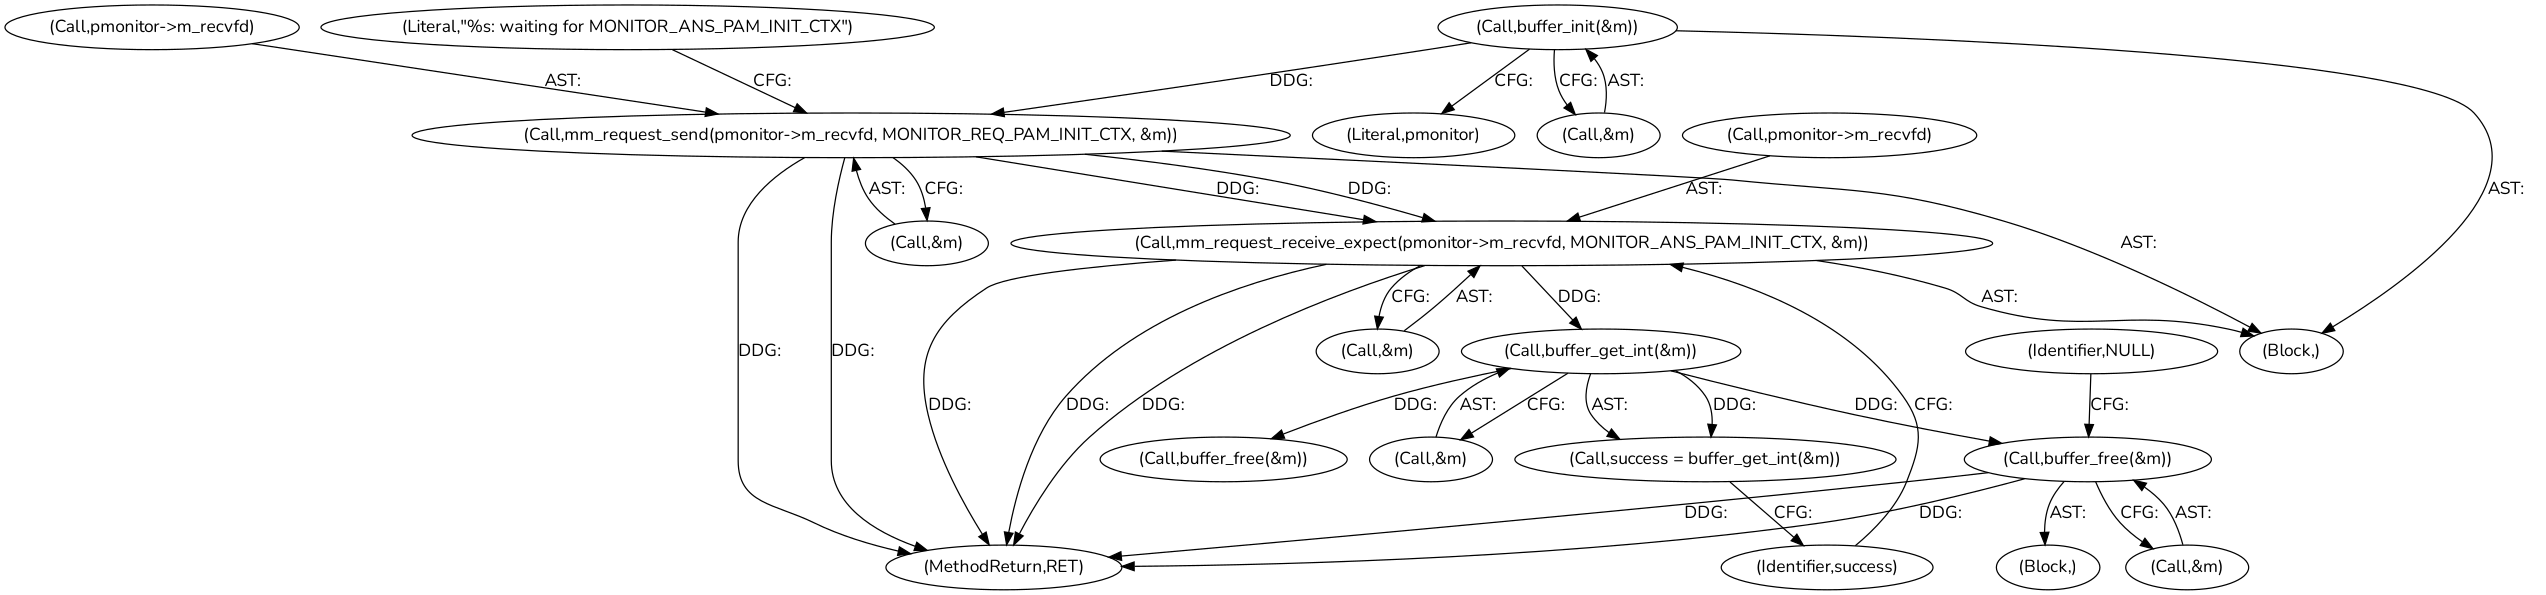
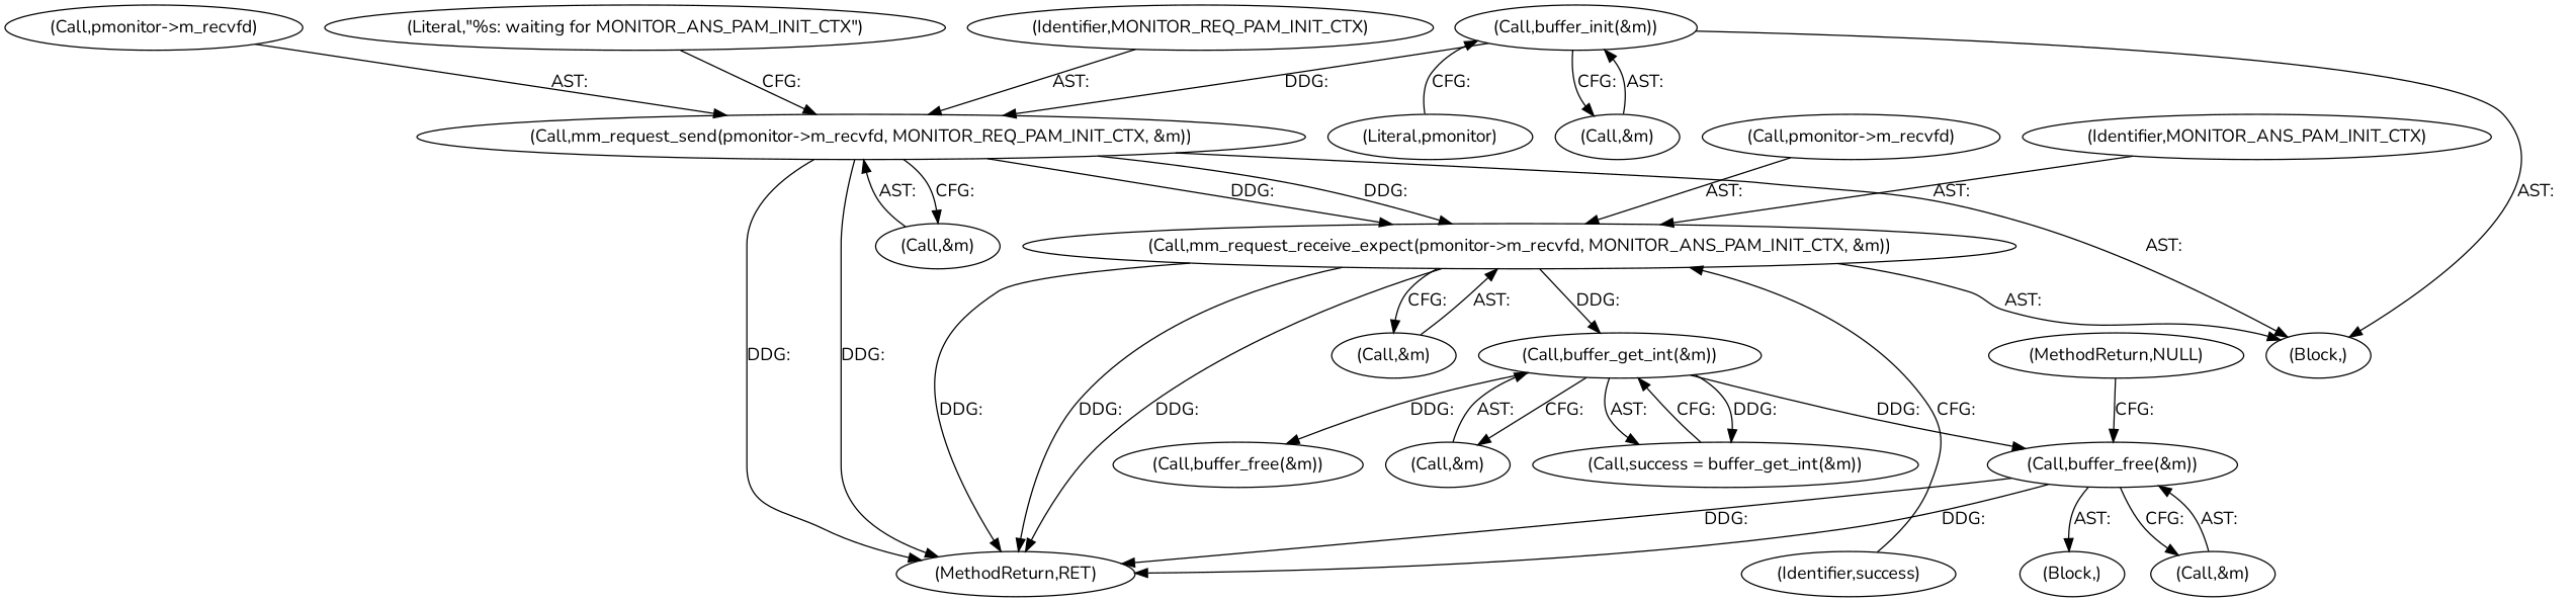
  digraph {
    fontname=Nunito
    node [fontname=Nunito]
    edge [fontname=Nunito]
    n1 [label="(Call,buffer_free(&m))"]
    n2 [label="(Call,&m)"]
    n3 [label="(MethodReturn,RET)"]
    n4 [label="(Block,)"]
    n5 [label="(Call,buffer_get_int(&m))"]
    n6 [label="(Call,success = buffer_get_int(&m))"]
    n7 [label="(Call,&m)"]
    n8 [label="(Call,buffer_free(&m))"]
    n9 [label="(Call,mm_request_receive_expect(pmonitor->m_recvfd, MONITOR_ANS_PAM_INIT_CTX, &m))"]
    n10 [label="(Call,&m)"]
    n11 [label="(Block,)"]
    n12 [label="(Call,mm_request_send(pmonitor->m_recvfd, MONITOR_REQ_PAM_INIT_CTX, &m))"]
    n13 [label="(Call,&m)"]
    n14 [label="(Call,buffer_init(&m))"]
    n15 [label="(Call,&m)"]
    n16 [label="(Call,pmonitor->m_recvfd)"]
    n17 [label="(Literal,\"%s: waiting for MONITOR_ANS_PAM_INIT_CTX\")"]
    n18 [label="(Call,pmonitor->m_recvfd)"]
    n19 [label="(Literal,pmonitor)"]
-   n20 [label="(Identifier,NULL)"]
+   n20 [label="(MethodReturn,NULL)"]
+   n21 [label="(Identifier,MONITOR_ANS_PAM_INIT_CTX)"]
+   n22 [label="(Identifier,MONITOR_REQ_PAM_INIT_CTX)"]
    n23 [label="(Identifier,success)"]
    n1 -> n2 [label="CFG: "]
    n1 -> n3 [label="DDG: "]
    n1 -> n3 [label="DDG: "]
    n1 -> n4 [label="AST: "]
    n2 -> n1 [label="AST: "]
    n5 -> n1 [label="DDG: "]
    n5 -> n6 [label="AST: "]
    n5 -> n6 [label="DDG: "]
    n5 -> n7 [label="CFG: "]
    n5 -> n8 [label="DDG: "]
-   n6 -> n23 [label="CFG: "]
+   n6 -> n5 [label="CFG: "]
    n7 -> n5 [label="AST: "]
    n9 -> n3 [label="DDG: "]
    n9 -> n3 [label="DDG: "]
    n9 -> n3 [label="DDG: "]
    n9 -> n5 [label="DDG: "]
    n9 -> n10 [label="CFG: "]
    n9 -> n11 [label="AST: "]
    n10 -> n9 [label="AST: "]
    n12 -> n3 [label="DDG: "]
    n12 -> n3 [label="DDG: "]
    n12 -> n9 [label="DDG: "]
    n12 -> n9 [label="DDG: "]
    n12 -> n11 [label="AST: "]
    n12 -> n13 [label="CFG: "]
    n13 -> n12 [label="AST: "]
    n14 -> n11 [label="AST: "]
    n14 -> n12 [label="DDG: "]
    n14 -> n15 [label="CFG: "]
    n15 -> n14 [label="AST: "]
    n16 -> n12 [label="AST: "]
    n17 -> n12 [label="CFG: "]
    n18 -> n9 [label="AST: "]
-   n14 -> n19 [label="CFG: "]
+   n19 -> n14 [label="CFG: "]
    n20 -> n1 [label="CFG: "]
+   n21 -> n9 [label="AST: "]
+   n22 -> n12 [label="AST: "]
    n23 -> n9 [label="CFG: "]
  }
